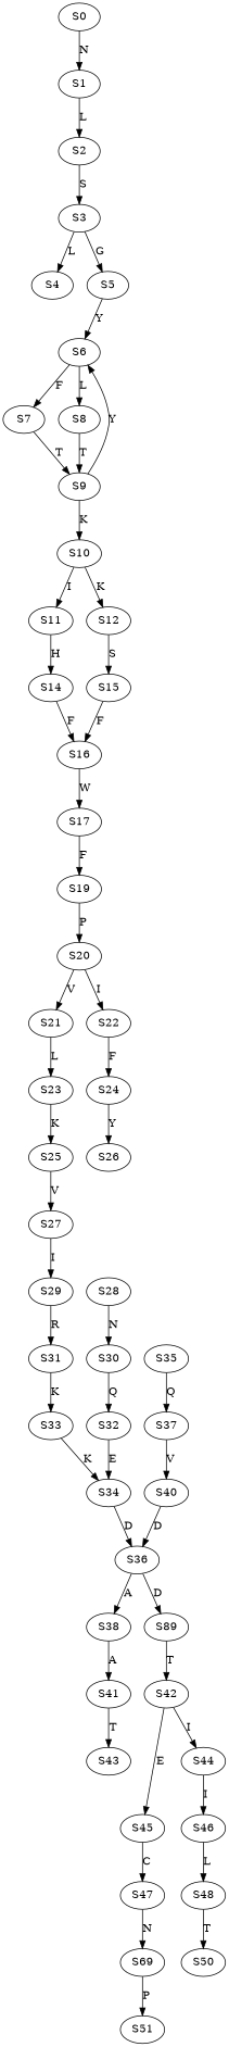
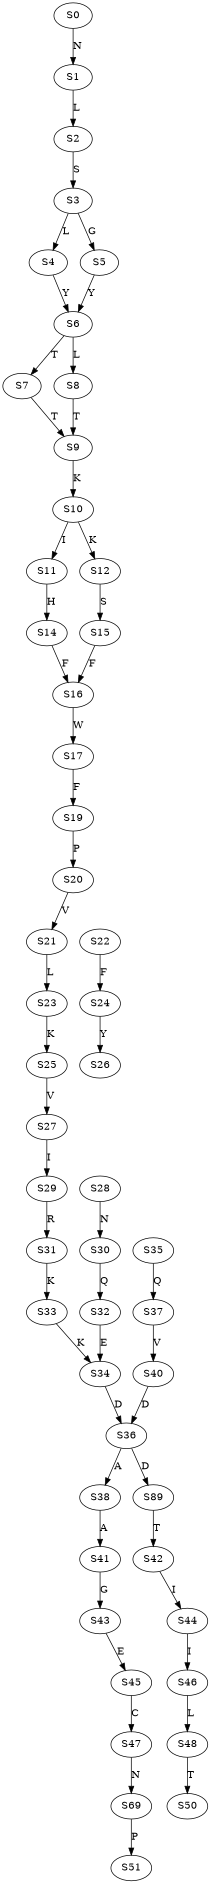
  strict digraph {
    S0
    S1
    S2
    S3
    S4
    S5
    S6
    S7
    S8
    S9
    S10
    S11
    S12
    S14
    S15
    S16
    S17
    S19
    S20
    S21
    S22
    S23
    S24
    S25
    S26
    S27
    S29
    S28
    S30
    S31
    S32
    S33
    S34
    S36
    S35
    S37
    S38
    n38 [label=S89]
    S40
    S41
    S42
    S43
    S44
    S45
    S46
    S47
    S48
    n48 [label=S69]
    S50
    S51
    S0 -> S1 [label=N]
    S1 -> S2 [label=L]
    S2 -> S3 [label=S]
    S3 -> S4 [label=L]
    S3 -> S5 [label=G]
-   S9 -> S6 [label=Y]
+   S4 -> S6 [label=Y]
    S5 -> S6 [label=Y]
-   S6 -> S7 [label=F]
+   S6 -> S7 [label=T]
    S6 -> S8 [label=L]
    S7 -> S9 [label=T]
    S8 -> S9 [label=T]
    S9 -> S10 [label=K]
    S10 -> S11 [label=I]
    S10 -> S12 [label=K]
    S11 -> S14 [label=H]
    S12 -> S15 [label=S]
    S14 -> S16 [label=F]
    S15 -> S16 [label=F]
    S16 -> S17 [label=W]
    S17 -> S19 [label=F]
    S19 -> S20 [label=P]
    S20 -> S21 [label=V]
-   S20 -> S22 [label=I]
    S21 -> S23 [label=L]
    S22 -> S24 [label=F]
    S23 -> S25 [label=K]
    S24 -> S26 [label=Y]
    S25 -> S27 [label=V]
    S27 -> S29 [label=I]
    S29 -> S31 [label=R]
    S28 -> S30 [label=N]
    S30 -> S32 [label=Q]
    S31 -> S33 [label=K]
    S32 -> S34 [label=E]
    S33 -> S34 [label=K]
    S34 -> S36 [label=D]
    S36 -> S38 [label=A]
    S36 -> n38 [label=D]
    S35 -> S37 [label=Q]
    S37 -> S40 [label=V]
    S38 -> S41 [label=A]
    n38 -> S42 [label=T]
    S40 -> S36 [label=D]
-   S41 -> S43 [label=T]
+   S41 -> S43 [label=G]
    S42 -> S44 [label=I]
-   S42 -> S45 [label=E]
+   S43 -> S45 [label=E]
    S44 -> S46 [label=I]
    S45 -> S47 [label=C]
    S46 -> S48 [label=L]
    S47 -> n48 [label=N]
    S48 -> S50 [label=T]
    n48 -> S51 [label=P]
  }
